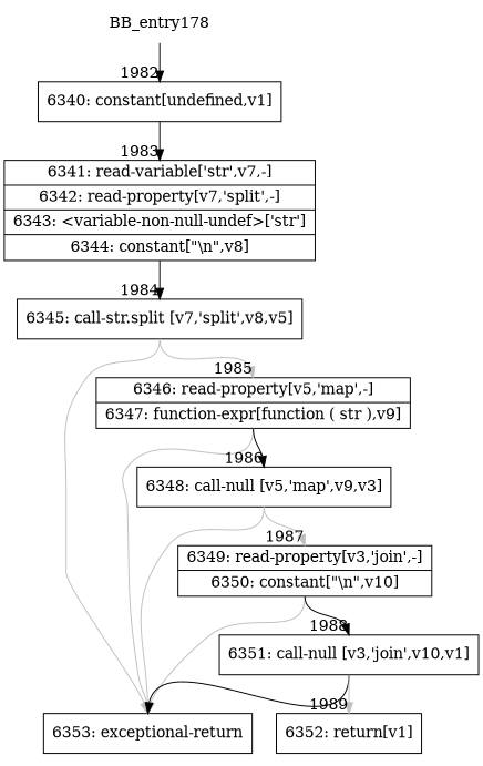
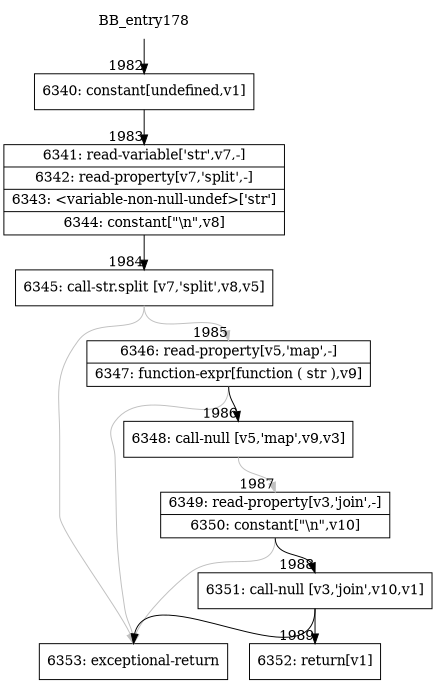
  digraph {
    rankdir=TD
    node [shape=record]
    edge [headport=n tailport=s]
    BB_entry178 [shape=none]
    n2 [label="{6340: constant[undefined,v1]}"]
    n3 [label="{6341: read-variable['str',v7,-]|6342: read-property[v7,'split',-]|6343: \<variable-non-null-undef\>['str']|6344: constant[\"\\n\",v8]}"]
    n4 [label="{6345: call-str.split [v7,'split',v8,v5]}"]
    n5 [label="{6353: exceptional-return}"]
    n6 [label="{6346: read-property[v5,'map',-]|6347: function-expr[function ( str ),v9]}"]
    n7 [label="{6348: call-null [v5,'map',v9,v3]}"]
    n8 [label="{6349: read-property[v3,'join',-]|6350: constant[\"\\n\",v10]}"]
    n9 [label="{6351: call-null [v3,'join',v10,v1]}"]
    n10 [label="{6352: return[v1]}"]
    BB_entry178 -> n2 [headlabel="    1982"]
    n2 -> n3 [headlabel="      1983"]
    n3 -> n4 [headlabel="      1984"]
    n4 -> n5 [color=gray]
    n4 -> n6 [color=gray headlabel="      1985"]
    n6 -> n5 [color=gray]
    n6 -> n7 [headlabel="      1986"]
-   n7 -> n5 [color=gray]
    n7 -> n8 [color=gray headlabel="      1987"]
    n8 -> n5 [color=gray]
    n8 -> n9 [headlabel="      1988"]
    n9 -> n5 [color=black]
-   n9 -> n10 [headlabel="      1989" color=gray]
+   n9 -> n10 [headlabel="      1989"]
  }
